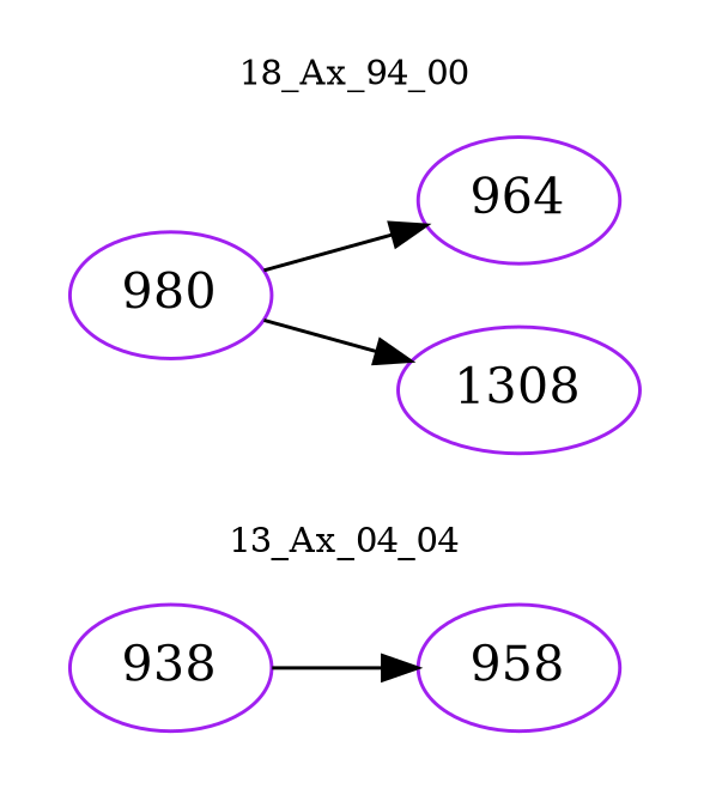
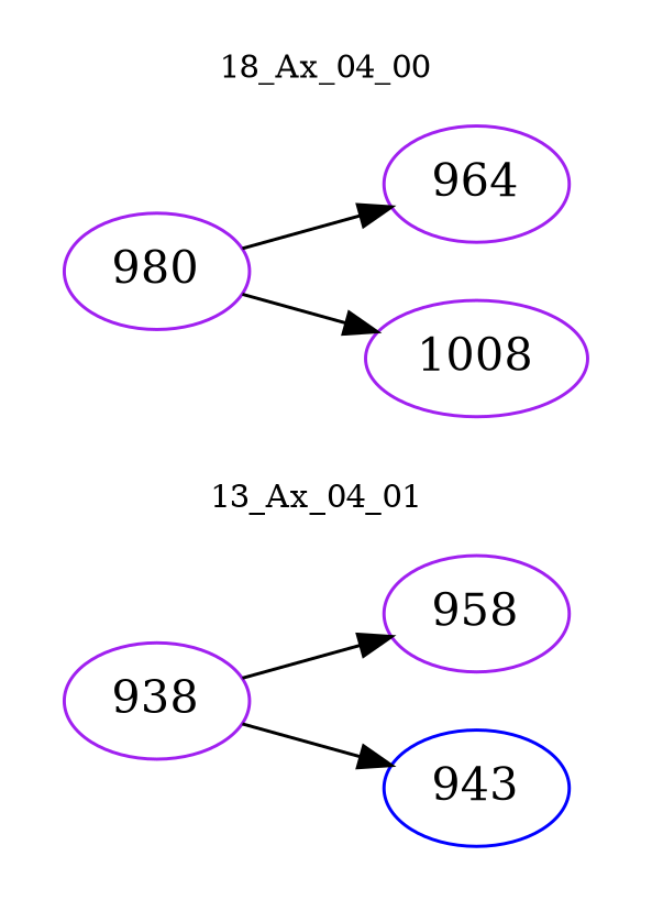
  digraph {
    rankdir=LR
    node [color=purple]
    edge [color=black]
    n1 [label=938]
+   n2 [color=blue label=943]
    n3 [label=958]
    n4 [label=980]
-   n5 [label=1308]
+   n5 [label=1008]
    n6 [label=964]
    subgraph cluster_1 {
      color=white
      fontsize=10
-     label="13_Ax_04_04"
+     label="13_Ax_04_01"
      n1
+     n2
      n3
    }
    subgraph cluster_2 {
      color=white
      fontsize=10
-     label="18_Ax_94_00"
+     label="18_Ax_04_00"
      n4
      n5
      n6
    }
+   n1 -> n2
    n1 -> n3
    n4 -> n5
    n4 -> n6
  }
